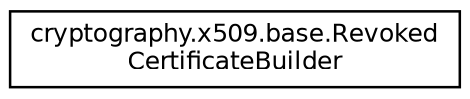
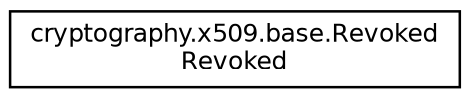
  digraph {
    rankdir=TB
-   n1 [color=black fillcolor=white fontname=Helvetica fontsize=10 height=0.2 label="cryptography.x509.base.Revoked\lCertificateBuilder" shape=record style=filled width=0.4]
+   n1 [color=black fillcolor=white fontname=Helvetica fontsize=10 height=0.2 label="cryptography.x509.base.Revoked\lRevoked" shape=record style=filled width=0.4]
  }
